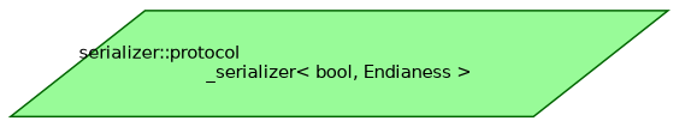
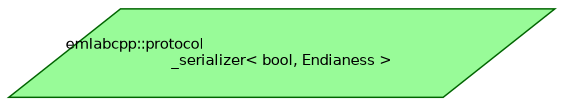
  digraph {
    rankdir=LR
-   n1 [color=darkgreen fillcolor=palegreen fontname=Helvetica fontsize=10 height=0.2 label="serializer::protocol\l_serializer\< bool, Endianess \>" shape=parallelogram style=filled width=0.4]
+   n1 [color=darkgreen fillcolor=palegreen fontname=Helvetica fontsize=10 height=0.2 label="emlabcpp::protocol\l_serializer\< bool, Endianess \>" shape=parallelogram style=filled width=0.4]
  }
